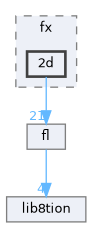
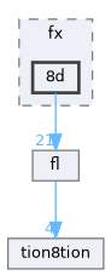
  digraph {
    compound=true
    node [color=grey50 fillcolor="#edf0f7" fontname=Helvetica fontsize=10 shape=box style=filled]
    edge [color=steelblue1 fontcolor=steelblue1 fontname=Helvetica fontsize=10 labeldistance=1.5 labelfontname=Helvetica labelfontsize=10]
-   n1 [color=grey25 height=0.2 label="2d" style="filled,bold" width=0.4]
+   n1 [color=grey25 height=0.2 label="8d" style="filled,bold" width=0.4]
    n2 [height=0.2 label=fl width=0.4]
-   n3 [height=0.2 label=lib8tion width=0.4]
+   n3 [height=0.2 label=tion8tion width=0.4]
    subgraph cluster_1 {
      bgcolor="#edf0f7"
      fontname=Helvetica
      fontsize=10
      label=fx
      pencolor=grey50
      style="filled,dashed"
      n1
    }
    n1 -> n2 [headlabel=21]
    n2 -> n3 [headlabel=4]
  }
